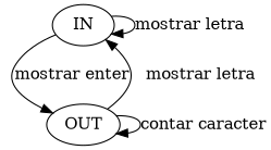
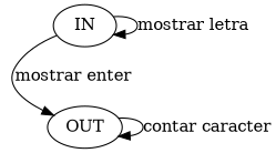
  digraph {
    IN
    OUT
    IN -> IN [label=<mostrar letra>]
    IN -> OUT [label=<mostrar enter>]
-   OUT -> IN [label=<   mostrar letra>]
    OUT -> OUT [label=<contar caracter>]
  }
